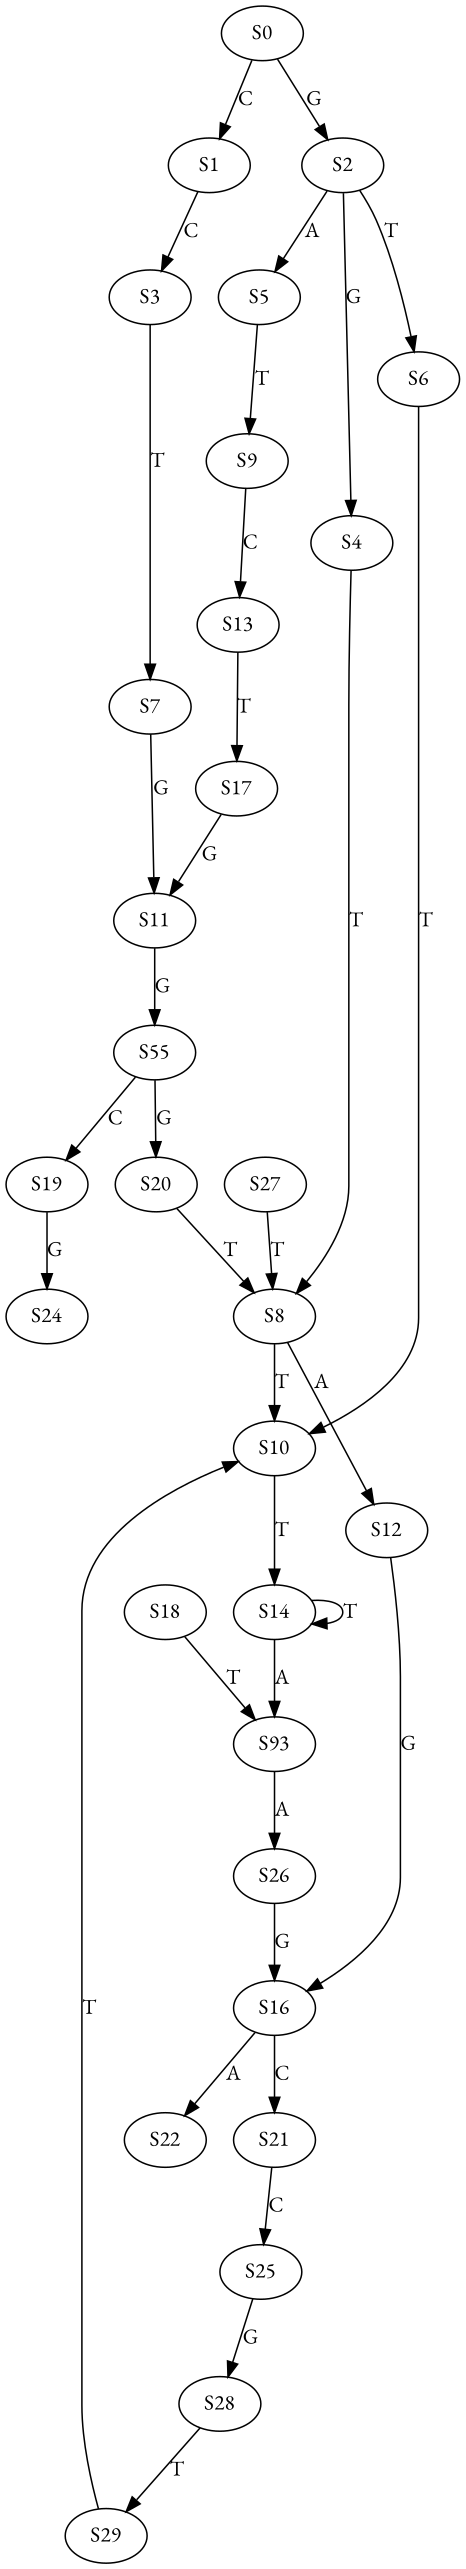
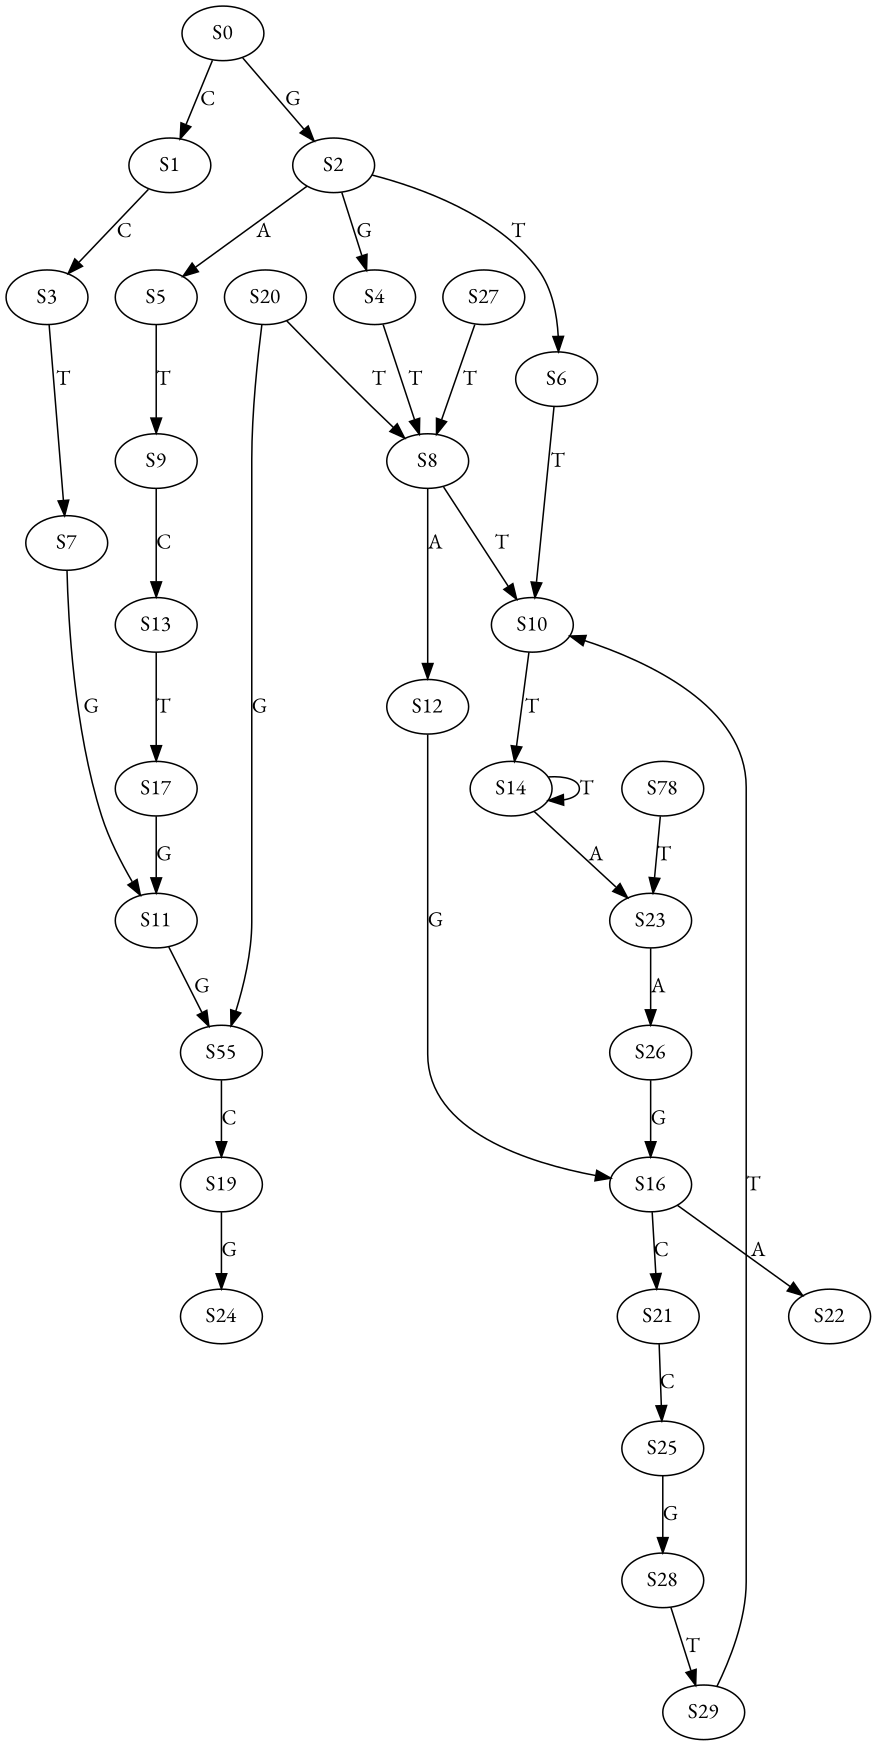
  strict digraph {
    fontname="EB Garamond"
    node [fontname="EB Garamond"]
    edge [fontname="EB Garamond"]
    S0
    S1
    S2
    S3
    S4
    S5
    S6
    S7
    S8
    S9
    S10
    S11
    S12
    S13
    S14
    n16 [label=S55]
    S16
    S17
-   S23 [label=S93]
+   S23
    S19
    S20
    S21
    S22
-   S18
+   S18 [label=S78]
    S24
    S25
    S26
    S28
    S27
    S29
    S0 -> S1 [label=C]
    S0 -> S2 [label=G]
    S1 -> S3 [label=C]
    S2 -> S4 [label=G]
    S2 -> S5 [label=A]
    S2 -> S6 [label=T]
    S3 -> S7 [label=T]
    S4 -> S8 [label=T]
    S5 -> S9 [label=T]
    S6 -> S10 [label=T]
    S7 -> S11 [label=G]
    S8 -> S10 [label=T]
    S8 -> S12 [label=A]
    S9 -> S13 [label=C]
    S10 -> S14 [label=T]
    S11 -> n16 [label=G]
    S12 -> S16 [label=G]
    S13 -> S17 [label=T]
    S14 -> S14 [label=T]
    S14 -> S23 [label=A]
    n16 -> S19 [label=C]
-   n16 -> S20 [label=G]
+   S20 -> n16 [label=G]
    S16 -> S21 [label=C]
    S16 -> S22 [label=A]
    S17 -> S11 [label=G]
    S23 -> S26 [label=A]
    S19 -> S24 [label=G]
    S20 -> S8 [label=T]
    S21 -> S25 [label=C]
    S18 -> S23 [label=T]
    S25 -> S28 [label=G]
    S26 -> S16 [label=G]
    S28 -> S29 [label=T]
    S27 -> S8 [label=T]
    S29 -> S10 [label=T]
  }
